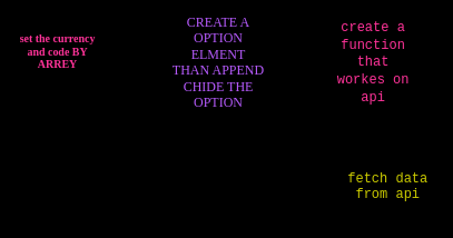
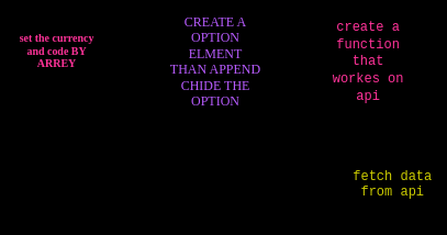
  <mxCell id="0" />
  <mxCell id="1" parent="0" />
  <mxCell id="2" style="edgeStyle=none;sketch=1;hachureGap=4;jiggle=2;curveFitting=1;html=1;fontFamily=Architects Daughter;fontSource=https%3A%2F%2Ffonts.googleapis.com%2Fcss%3Ffamily%3DArchitects%2BDaughter;fontSize=16;fontColor=#B85CFF;entryX=-0.017;entryY=0.406;entryDx=0;entryDy=0;entryPerimeter=0;dashed=1;" edge="1" parent="1" source="3" target="5"><mxGeometry relative="1" as="geometry"><mxPoint x="251" y="320" as="targetPoint" /></mxGeometry></mxCell>
  <mxCell id="3" value="&lt;h5&gt;&lt;font color=&quot;#ff3399&quot;&gt;set the currency and code BY ARREY&lt;/font&gt;&lt;/h5&gt;" style="whiteSpace=wrap;html=1;sketch=1;hachureGap=4;jiggle=2;curveFitting=1;fontFamily=Architects Daughter;fontSource=https%3A%2F%2Ffonts.googleapis.com%2Fcss%3Ffamily%3DArchitects%2BDaughter;fontSize=20;fillColor=none;strokeColor=default;dashed=1;rounded=1;glass=1;" vertex="1" parent="1"><mxGeometry x="20" y="37" width="132" height="79" as="geometry" /></mxCell>
  <mxCell id="4" style="edgeStyle=none;sketch=1;hachureGap=4;jiggle=2;curveFitting=1;html=1;entryX=0;entryY=0.5;entryDx=0;entryDy=0;fontFamily=Courier New;fontSize=16;fontColor=#FF3399;" edge="1" parent="1" source="5" target="7"><mxGeometry relative="1" as="geometry" /></mxCell>
  <mxCell id="5" value="CREATE A OPTION ELMENT THAN APPEND CHIDE THE OPTION" style="whiteSpace=wrap;html=1;rounded=1;glass=1;dashed=1;sketch=1;hachureGap=4;jiggle=2;curveFitting=1;strokeColor=default;fontFamily=Architects Daughter;fontSource=https%3A%2F%2Ffonts.googleapis.com%2Fcss%3Ffamily%3DArchitects%2BDaughter;fontSize=20;fontColor=#B85CFF;fillColor=none;" vertex="1" parent="1"><mxGeometry x="257" y="20" width="140" height="144" as="geometry" /></mxCell>
  <mxCell id="6" style="edgeStyle=none;sketch=1;hachureGap=4;jiggle=2;curveFitting=1;html=1;fontFamily=Courier New;fontSize=16;fontColor=#FF3399;" edge="1" parent="1" source="7" target="8"><mxGeometry relative="1" as="geometry"><mxPoint x="559" y="244.043" as="targetPoint" /></mxGeometry></mxCell>
  <mxCell id="7" value="&lt;font face=&quot;Courier New&quot;&gt;create a function that workes on api&lt;/font&gt;" style="whiteSpace=wrap;html=1;aspect=fixed;rounded=1;glass=1;dashed=1;sketch=1;hachureGap=4;jiggle=2;curveFitting=1;strokeColor=default;fontFamily=Architects Daughter;fontSource=https%3A%2F%2Ffonts.googleapis.com%2Fcss%3Ffamily%3DArchitects%2BDaughter;fontSize=20;fontColor=#FF3399;fillColor=none;" vertex="1" parent="1"><mxGeometry x="494" y="27" width="130" height="130" as="geometry" /></mxCell>
- <mxCell id="8" value="&lt;font color=&quot;#cccc00&quot;&gt;fetch data from api&lt;/font&gt;" style="shape=display;whiteSpace=wrap;html=1;rounded=1;glass=1;dashed=1;hachureGap=4;strokeColor=default;fontFamily=Courier New;fontSize=20;fontColor=#FF3399;fillColor=none;sketch=1;curveFitting=1;jiggle=2;size=0;" vertex="1" parent="1"><mxGeometry x="505" y="222" width="152" height="113" as="geometry" /></mxCell>
+ <mxCell id="8" value="&lt;font color=&quot;#cccc00&quot;&gt;fetch data from api&lt;/font&gt;" style="shape=display;whiteSpace=wrap;html=1;rounded=1;glass=1;dashed=1;hachureGap=4;strokeColor=default;fontFamily=Courier New;fontSize=20;fontColor=#FF3399;fillColor=none;sketch=1;curveFitting=1;jiggle=2;size=0;" vertex="1" parent="1"><mxGeometry x="520" y="222" width="152" height="113" as="geometry" /></mxCell>
